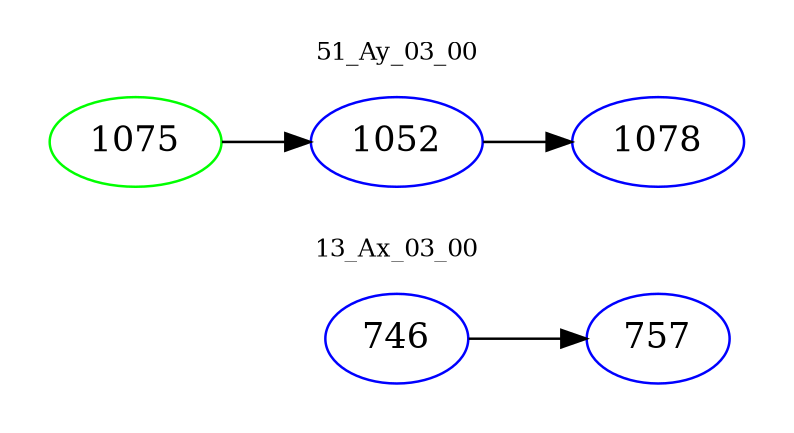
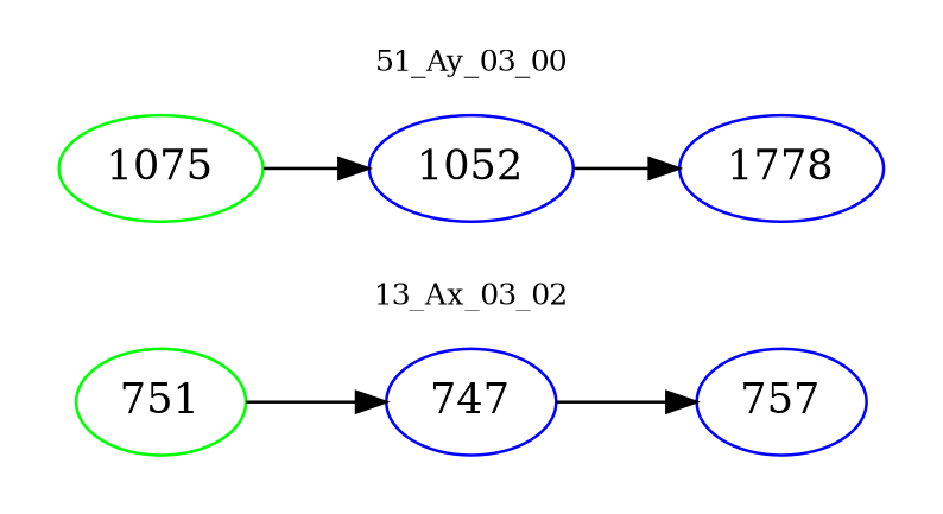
  digraph {
    rankdir=LR
    node [color=blue]
    edge [color=black]
-   n2 [label=746]
+   n1 [color=green label=751]
+   n2 [label=747]
    n3 [label=757]
    n4 [color=green label=1075]
    n5 [label=1052]
-   n6 [label=1078]
+   n6 [label=1778]
    subgraph cluster_1 {
      color=white
      fontsize=10
-     label="13_Ax_03_00"
+     label="13_Ax_03_02"
+     n1
      n2
      n3
    }
    subgraph cluster_2 {
      color=white
      fontsize=10
      label="51_Ay_03_00"
      n4
      n5
      n6
    }
+   n1 -> n2
    n2 -> n3
    n4 -> n5
    n5 -> n6
  }
